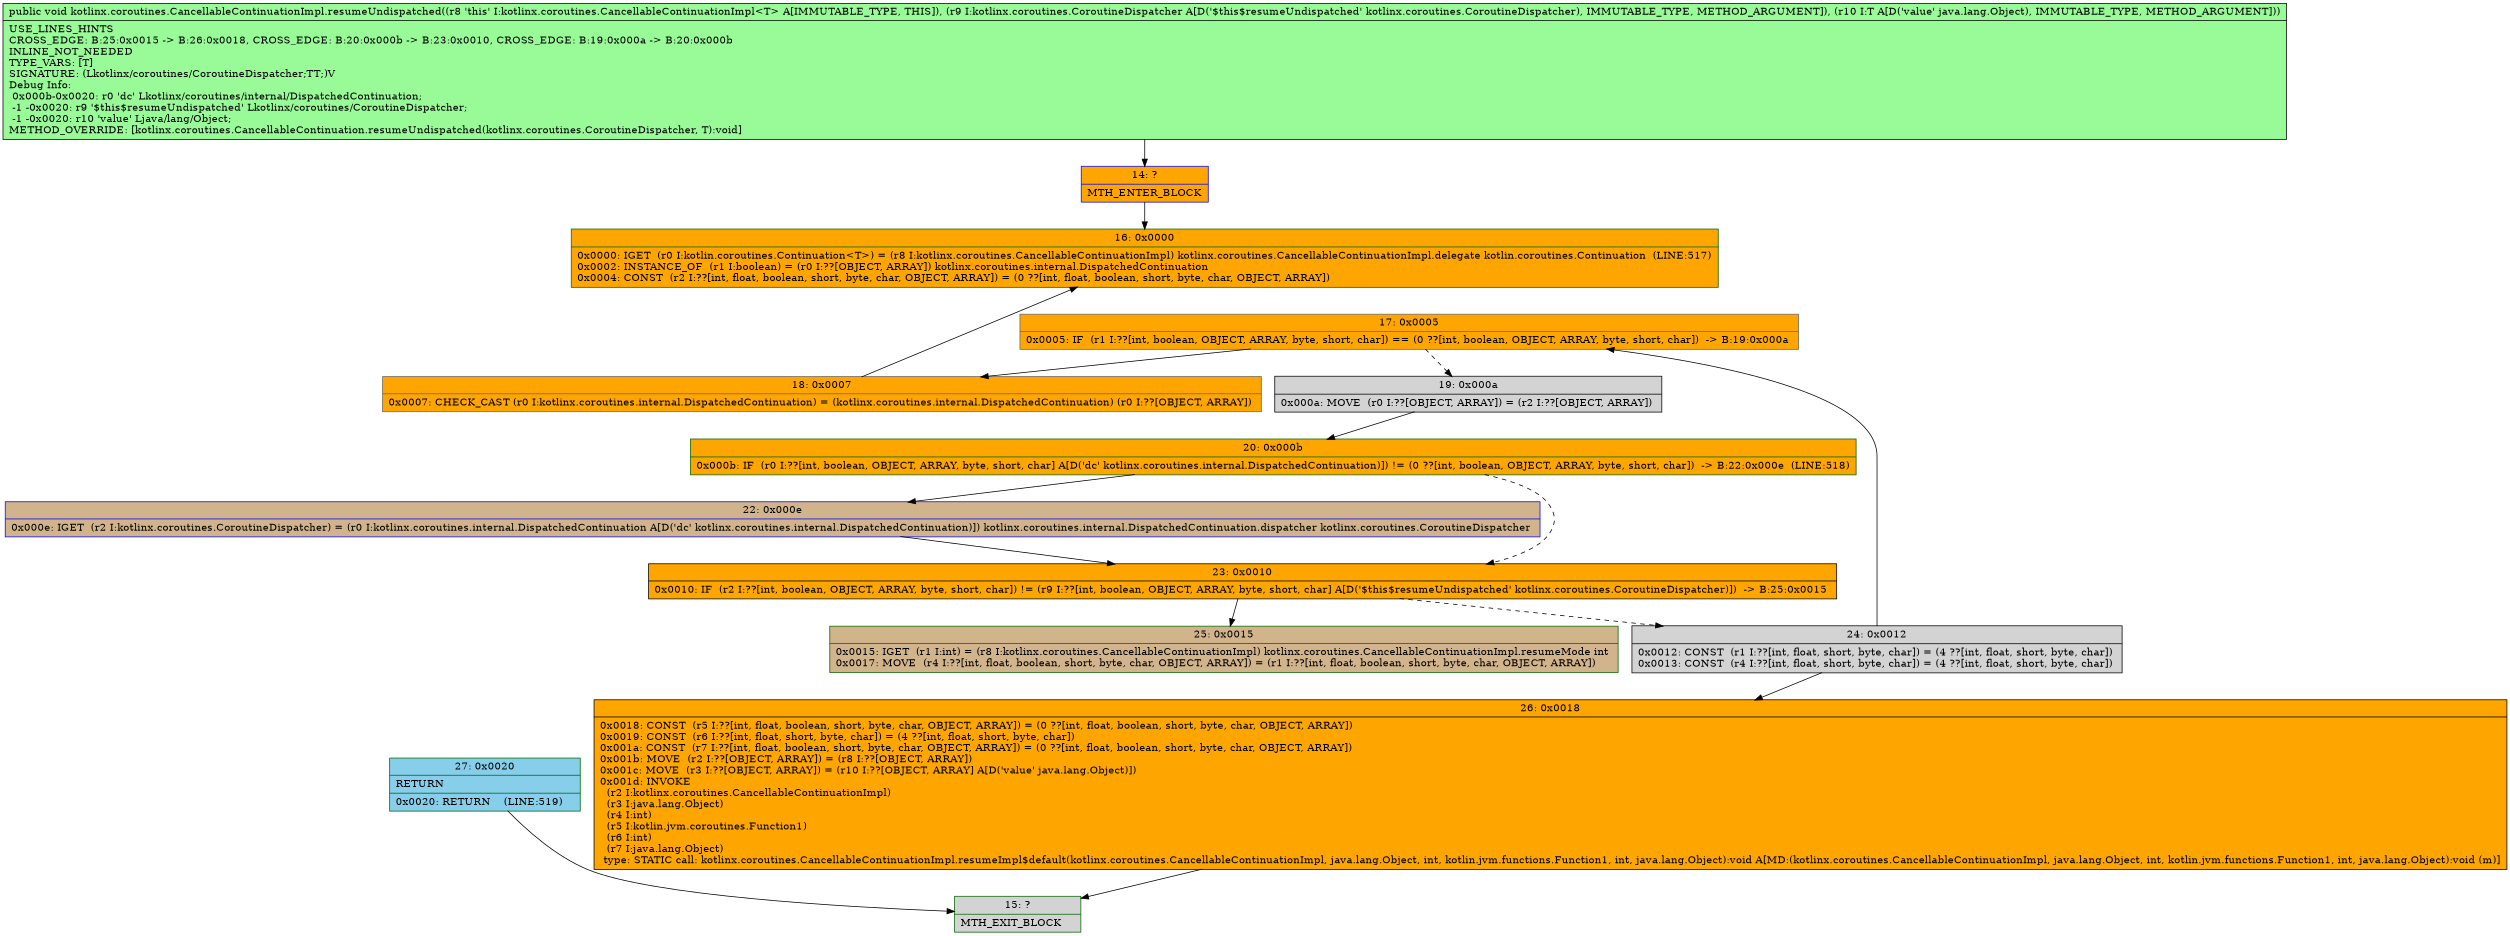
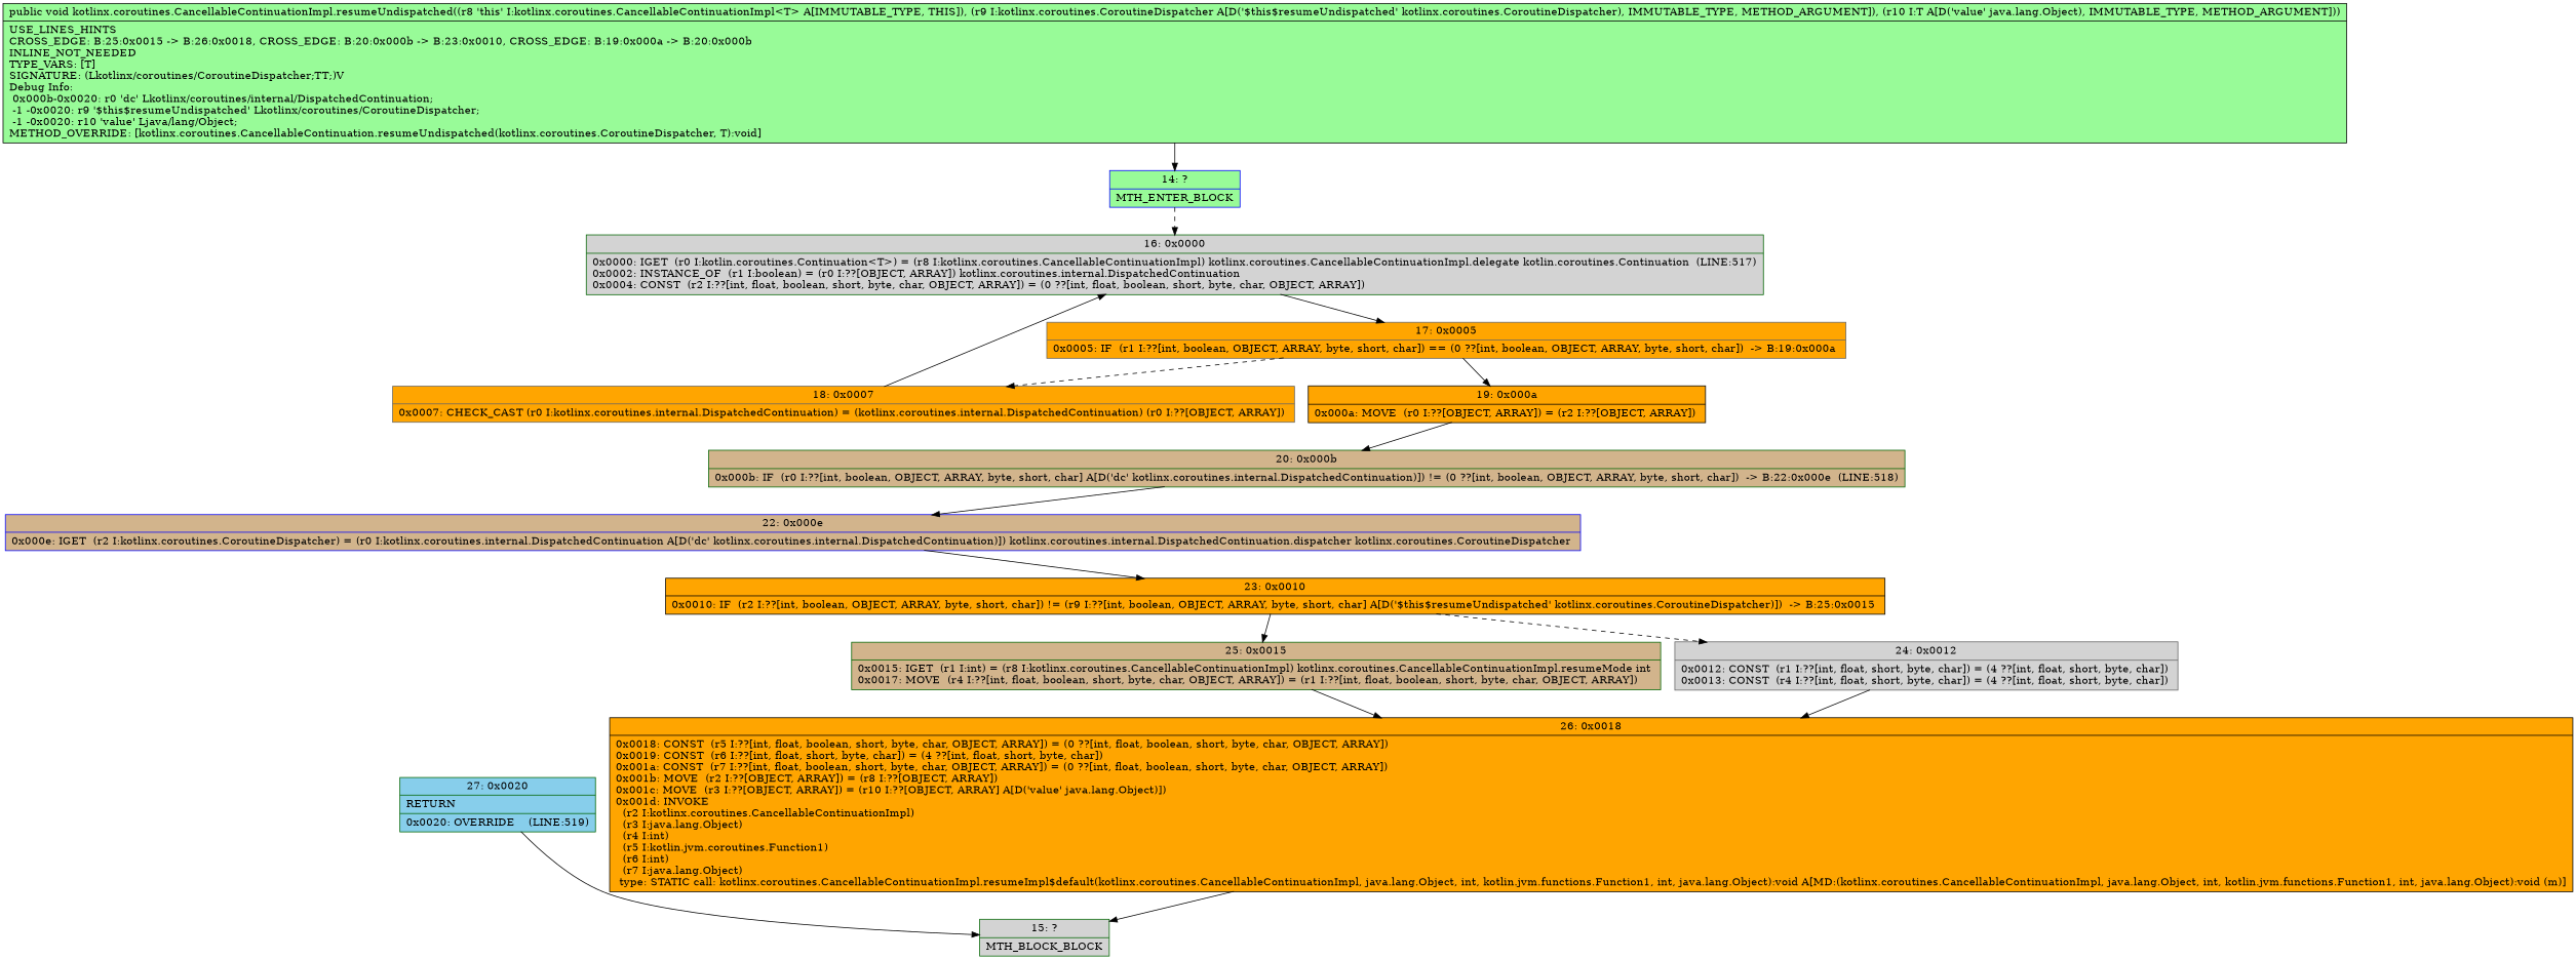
  digraph {
    node [color=darkgreen fillcolor=orange shape=record style=filled]
-   n1 [color=blue label="{14\:\ ?|MTH_ENTER_BLOCK\l}"]
-   n2 [label="{16\:\ 0x0000|0x0000: IGET  (r0 I:kotlin.coroutines.Continuation\<T\>) = (r8 I:kotlinx.coroutines.CancellableContinuationImpl) kotlinx.coroutines.CancellableContinuationImpl.delegate kotlin.coroutines.Continuation  (LINE:517)\l0x0002: INSTANCE_OF  (r1 I:boolean) = (r0 I:??[OBJECT, ARRAY]) kotlinx.coroutines.internal.DispatchedContinuation \l0x0004: CONST  (r2 I:??[int, float, boolean, short, byte, char, OBJECT, ARRAY]) = (0 ??[int, float, boolean, short, byte, char, OBJECT, ARRAY]) \l}"]
+   n1 [color=blue fillcolor=palegreen label="{14\:\ ?|MTH_ENTER_BLOCK\l}"]
+   n2 [fillcolor=lightgrey label="{16\:\ 0x0000|0x0000: IGET  (r0 I:kotlin.coroutines.Continuation\<T\>) = (r8 I:kotlinx.coroutines.CancellableContinuationImpl) kotlinx.coroutines.CancellableContinuationImpl.delegate kotlin.coroutines.Continuation  (LINE:517)\l0x0002: INSTANCE_OF  (r1 I:boolean) = (r0 I:??[OBJECT, ARRAY]) kotlinx.coroutines.internal.DispatchedContinuation \l0x0004: CONST  (r2 I:??[int, float, boolean, short, byte, char, OBJECT, ARRAY]) = (0 ??[int, float, boolean, short, byte, char, OBJECT, ARRAY]) \l}"]
    n3 [color=gray40 label="{17\:\ 0x0005|0x0005: IF  (r1 I:??[int, boolean, OBJECT, ARRAY, byte, short, char]) == (0 ??[int, boolean, OBJECT, ARRAY, byte, short, char])  \-\> B:19:0x000a \l}"]
    n4 [color=gray40 label="{18\:\ 0x0007|0x0007: CHECK_CAST (r0 I:kotlinx.coroutines.internal.DispatchedContinuation) = (kotlinx.coroutines.internal.DispatchedContinuation) (r0 I:??[OBJECT, ARRAY]) \l}"]
-   n5 [color=black fillcolor=lightgrey label="{19\:\ 0x000a|0x000a: MOVE  (r0 I:??[OBJECT, ARRAY]) = (r2 I:??[OBJECT, ARRAY]) \l}"]
-   n6 [label="{20\:\ 0x000b|0x000b: IF  (r0 I:??[int, boolean, OBJECT, ARRAY, byte, short, char] A[D('dc' kotlinx.coroutines.internal.DispatchedContinuation)]) != (0 ??[int, boolean, OBJECT, ARRAY, byte, short, char])  \-\> B:22:0x000e  (LINE:518)\l}"]
+   n5 [color=black label="{19\:\ 0x000a|0x000a: MOVE  (r0 I:??[OBJECT, ARRAY]) = (r2 I:??[OBJECT, ARRAY]) \l}"]
+   n6 [fillcolor=tan label="{20\:\ 0x000b|0x000b: IF  (r0 I:??[int, boolean, OBJECT, ARRAY, byte, short, char] A[D('dc' kotlinx.coroutines.internal.DispatchedContinuation)]) != (0 ??[int, boolean, OBJECT, ARRAY, byte, short, char])  \-\> B:22:0x000e  (LINE:518)\l}"]
    n7 [color=blue fillcolor=tan label="{22\:\ 0x000e|0x000e: IGET  (r2 I:kotlinx.coroutines.CoroutineDispatcher) = (r0 I:kotlinx.coroutines.internal.DispatchedContinuation A[D('dc' kotlinx.coroutines.internal.DispatchedContinuation)]) kotlinx.coroutines.internal.DispatchedContinuation.dispatcher kotlinx.coroutines.CoroutineDispatcher \l}"]
    n8 [color=black label="{23\:\ 0x0010|0x0010: IF  (r2 I:??[int, boolean, OBJECT, ARRAY, byte, short, char]) != (r9 I:??[int, boolean, OBJECT, ARRAY, byte, short, char] A[D('$this$resumeUndispatched' kotlinx.coroutines.CoroutineDispatcher)])  \-\> B:25:0x0015 \l}"]
-   n9 [color=black fillcolor=lightgrey label="{24\:\ 0x0012|0x0012: CONST  (r1 I:??[int, float, short, byte, char]) = (4 ??[int, float, short, byte, char]) \l0x0013: CONST  (r4 I:??[int, float, short, byte, char]) = (4 ??[int, float, short, byte, char]) \l}"]
+   n9 [color=gray40 fillcolor=lightgrey label="{24\:\ 0x0012|0x0012: CONST  (r1 I:??[int, float, short, byte, char]) = (4 ??[int, float, short, byte, char]) \l0x0013: CONST  (r4 I:??[int, float, short, byte, char]) = (4 ??[int, float, short, byte, char]) \l}"]
    n10 [fillcolor=tan label="{25\:\ 0x0015|0x0015: IGET  (r1 I:int) = (r8 I:kotlinx.coroutines.CancellableContinuationImpl) kotlinx.coroutines.CancellableContinuationImpl.resumeMode int \l0x0017: MOVE  (r4 I:??[int, float, boolean, short, byte, char, OBJECT, ARRAY]) = (r1 I:??[int, float, boolean, short, byte, char, OBJECT, ARRAY]) \l}"]
    n11 [color=black label="{26\:\ 0x0018|0x0018: CONST  (r5 I:??[int, float, boolean, short, byte, char, OBJECT, ARRAY]) = (0 ??[int, float, boolean, short, byte, char, OBJECT, ARRAY]) \l0x0019: CONST  (r6 I:??[int, float, short, byte, char]) = (4 ??[int, float, short, byte, char]) \l0x001a: CONST  (r7 I:??[int, float, boolean, short, byte, char, OBJECT, ARRAY]) = (0 ??[int, float, boolean, short, byte, char, OBJECT, ARRAY]) \l0x001b: MOVE  (r2 I:??[OBJECT, ARRAY]) = (r8 I:??[OBJECT, ARRAY]) \l0x001c: MOVE  (r3 I:??[OBJECT, ARRAY]) = (r10 I:??[OBJECT, ARRAY] A[D('value' java.lang.Object)]) \l0x001d: INVOKE  \l  (r2 I:kotlinx.coroutines.CancellableContinuationImpl)\l  (r3 I:java.lang.Object)\l  (r4 I:int)\l  (r5 I:kotlin.jvm.coroutines.Function1)\l  (r6 I:int)\l  (r7 I:java.lang.Object)\l type: STATIC call: kotlinx.coroutines.CancellableContinuationImpl.resumeImpl$default(kotlinx.coroutines.CancellableContinuationImpl, java.lang.Object, int, kotlin.jvm.functions.Function1, int, java.lang.Object):void A[MD:(kotlinx.coroutines.CancellableContinuationImpl, java.lang.Object, int, kotlin.jvm.functions.Function1, int, java.lang.Object):void (m)]\l}"]
-   n12 [fillcolor=lightgrey label="{15\:\ ?|MTH_EXIT_BLOCK\l}"]
-   n13 [fillcolor=skyblue label="{27\:\ 0x0020|RETURN\l|0x0020: RETURN    (LINE:519)\l}"]
+   n12 [fillcolor=lightgrey label="{15\:\ ?|MTH_BLOCK_BLOCK\l}"]
+   n13 [fillcolor=skyblue label="{27\:\ 0x0020|RETURN\l|0x0020: OVERRIDE    (LINE:519)\l}"]
    n14 [color=black fillcolor=palegreen label="{public void kotlinx.coroutines.CancellableContinuationImpl.resumeUndispatched((r8 'this' I:kotlinx.coroutines.CancellableContinuationImpl\<T\> A[IMMUTABLE_TYPE, THIS]), (r9 I:kotlinx.coroutines.CoroutineDispatcher A[D('$this$resumeUndispatched' kotlinx.coroutines.CoroutineDispatcher), IMMUTABLE_TYPE, METHOD_ARGUMENT]), (r10 I:T A[D('value' java.lang.Object), IMMUTABLE_TYPE, METHOD_ARGUMENT]))  | USE_LINES_HINTS\lCROSS_EDGE: B:25:0x0015 \-\> B:26:0x0018, CROSS_EDGE: B:20:0x000b \-\> B:23:0x0010, CROSS_EDGE: B:19:0x000a \-\> B:20:0x000b\lINLINE_NOT_NEEDED\lTYPE_VARS: [T]\lSIGNATURE: (Lkotlinx\/coroutines\/CoroutineDispatcher;TT;)V\lDebug Info:\l  0x000b\-0x0020: r0 'dc' Lkotlinx\/coroutines\/internal\/DispatchedContinuation;\l  \-1 \-0x0020: r9 '$this$resumeUndispatched' Lkotlinx\/coroutines\/CoroutineDispatcher;\l  \-1 \-0x0020: r10 'value' Ljava\/lang\/Object;\lMETHOD_OVERRIDE: [kotlinx.coroutines.CancellableContinuation.resumeUndispatched(kotlinx.coroutines.CoroutineDispatcher, T):void]\l}"]
-   n1 -> n2
-   n9 -> n3
-   n3 -> n4 [style=solid]
-   n3 -> n5 [style=dashed]
+   n1 -> n2 [style=dashed]
+   n2 -> n3
+   n3 -> n4 [style=dashed]
+   n3 -> n5
    n4 -> n2
    n5 -> n6
    n6 -> n7
-   n6 -> n8 [style=dashed]
    n7 -> n8
    n8 -> n9 [style=dashed]
    n8 -> n10
    n9 -> n11
+   n10 -> n11
    n11 -> n12
    n13 -> n12
    n14 -> n1
  }
